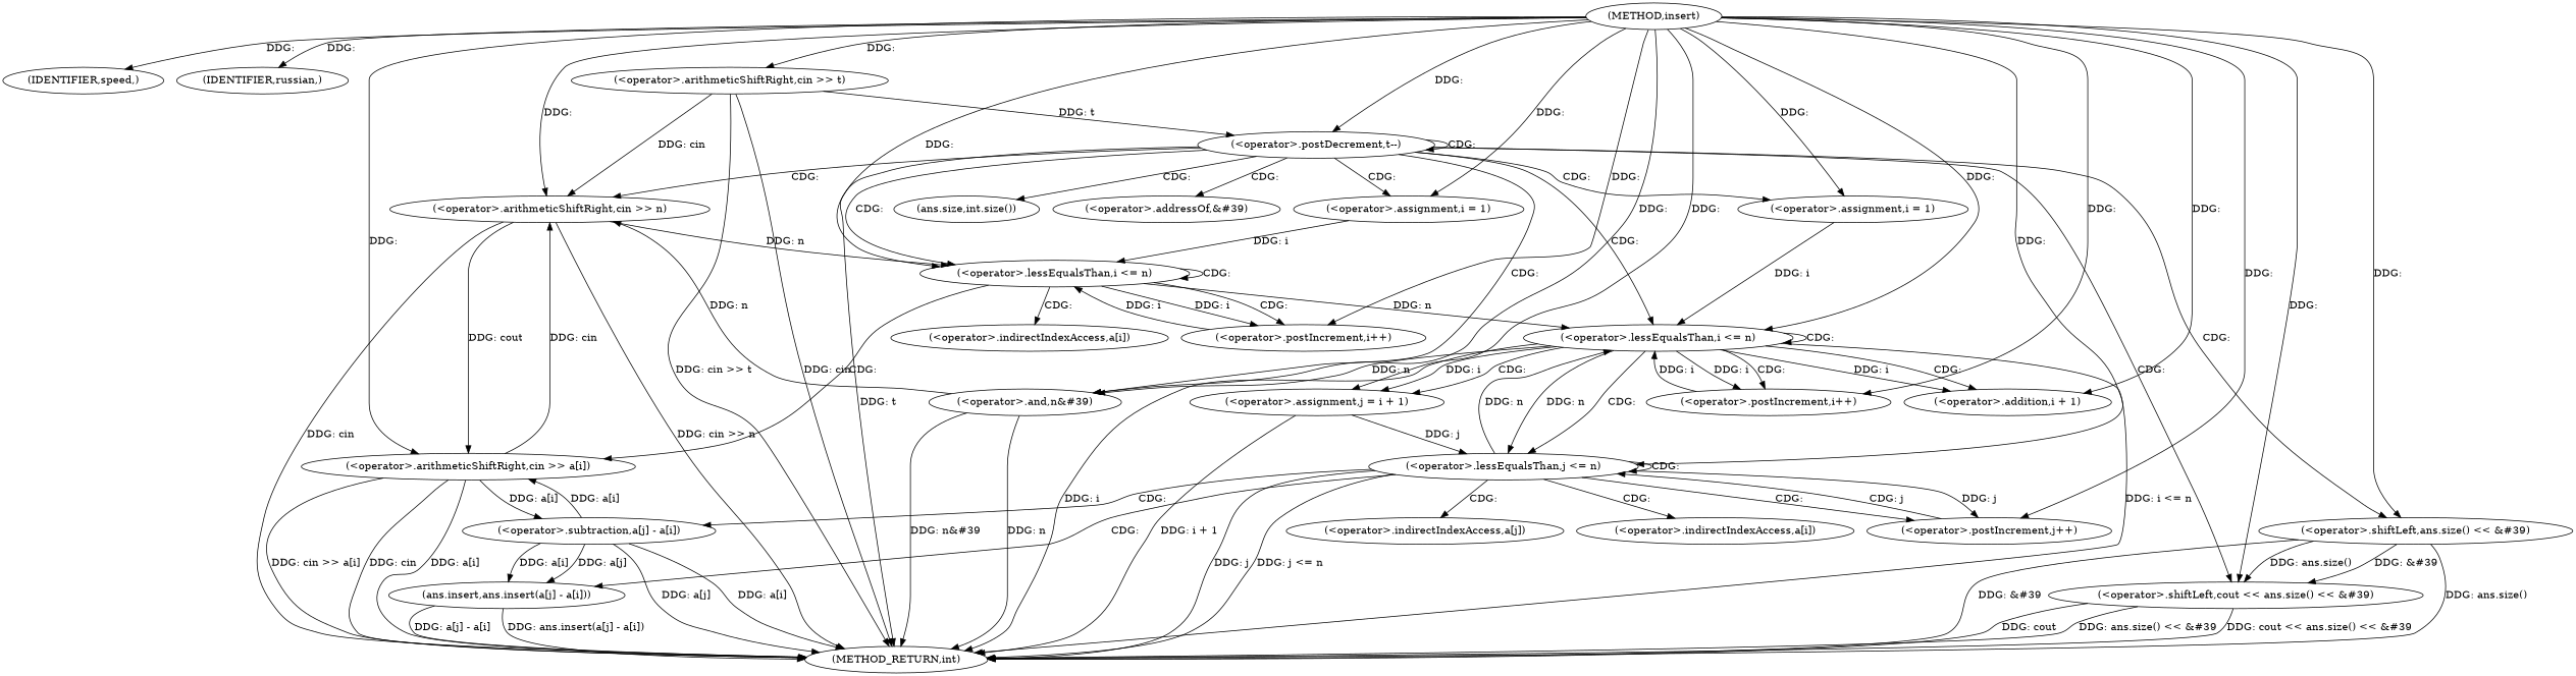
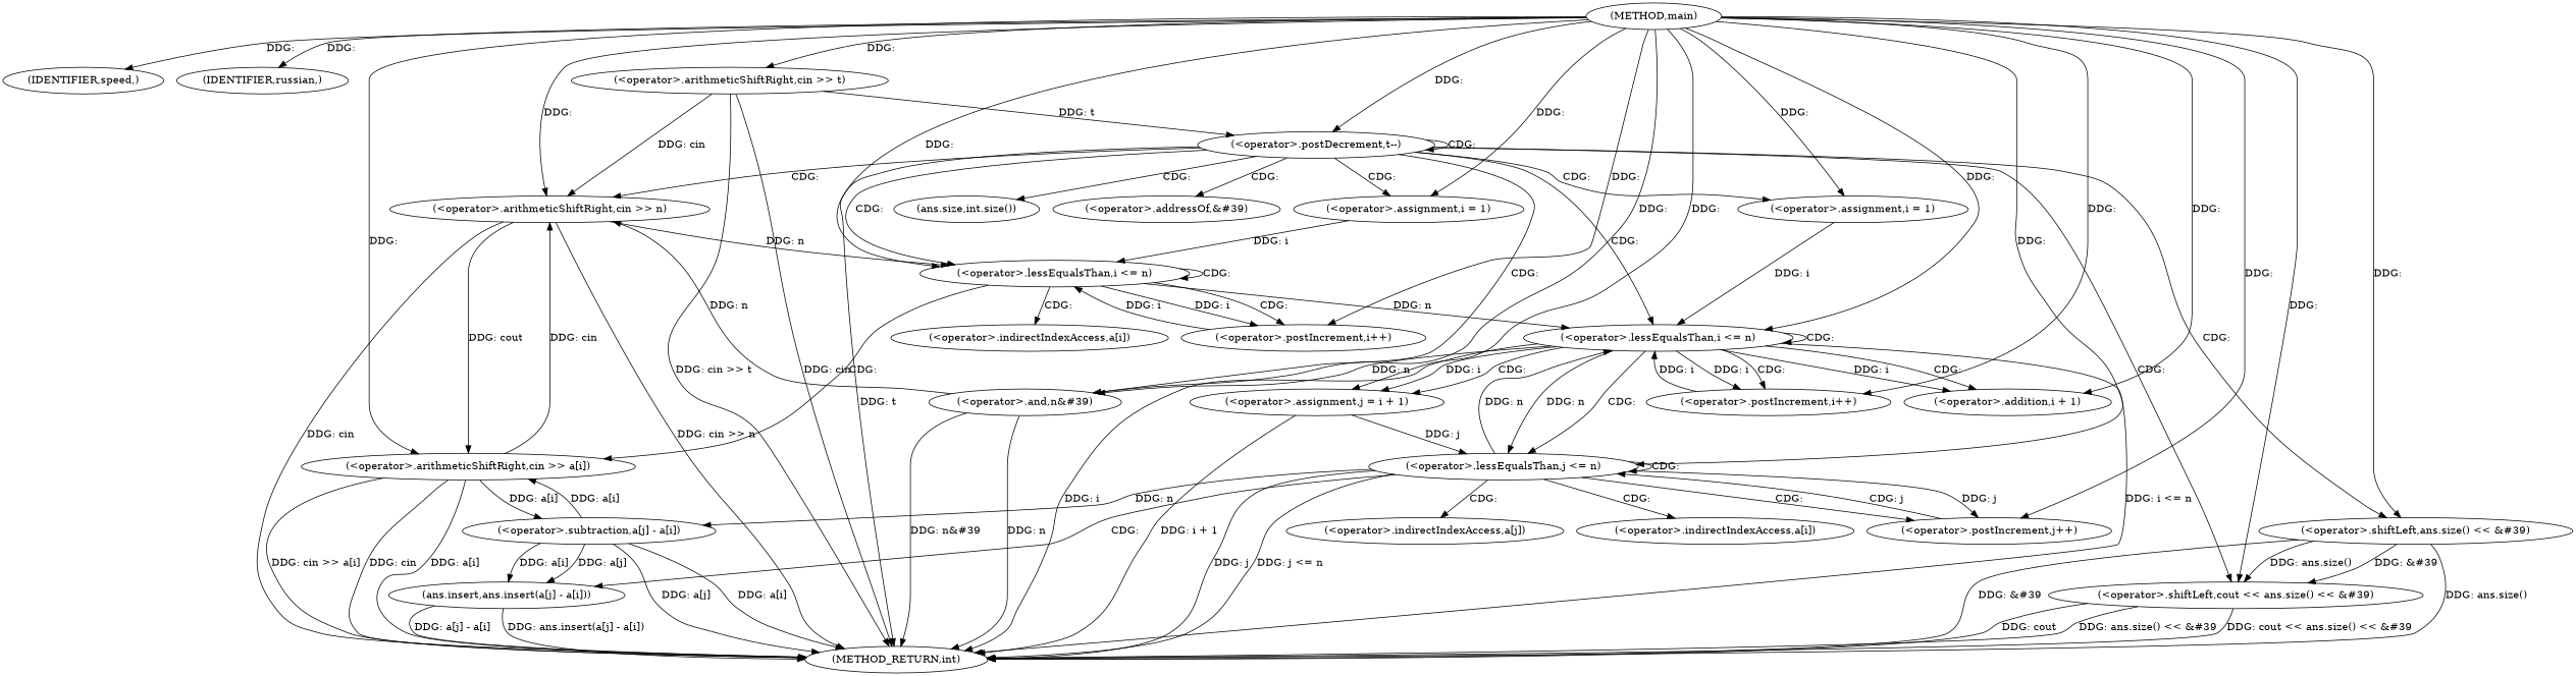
  digraph {
-   n1 [label="(METHOD,insert)"]
+   n1 [label="(METHOD,main)"]
    n2 [label="(IDENTIFIER,speed,)"]
    n3 [label="(IDENTIFIER,russian,)"]
    n4 [label="(<operator>.arithmeticShiftRight,cin >> t)"]
    n5 [label="(<operator>.postDecrement,t--)"]
    n6 [label="(<operator>.arithmeticShiftRight,cin >> n)"]
    n7 [label="(<operator>.shiftLeft,cout << ans.size() << &#39)"]
    n8 [label="(<operator>.and,n&#39)"]
    n9 [label="(<operator>.assignment,i = 1)"]
    n10 [label="(<operator>.lessEqualsThan,i <= n)"]
    n11 [label="(<operator>.postIncrement,i++)"]
    n12 [label="(<operator>.arithmeticShiftRight,cin >> a[i])"]
    n13 [label="(<operator>.assignment,i = 1)"]
    n14 [label="(<operator>.lessEqualsThan,i <= n)"]
    n15 [label="(<operator>.postIncrement,i++)"]
    n16 [label="(<operator>.shiftLeft,ans.size() << &#39)"]
    n17 [label="(<operator>.assignment,j = i + 1)"]
    n18 [label="(<operator>.lessEqualsThan,j <= n)"]
    n19 [label="(<operator>.postIncrement,j++)"]
    n20 [label="(<operator>.addition,i + 1)"]
    n21 [label="(METHOD_RETURN,int)"]
    n22 [label="(ans.size,int.size())"]
    n23 [label="(<operator>.addressOf,&#39)"]
    n24 [label="(<operator>.indirectIndexAccess,a[i])"]
    n25 [label="(<operator>.subtraction,a[j] - a[i])"]
    n26 [label="(ans.insert,ans.insert(a[j] - a[i]))"]
    n27 [label="(<operator>.indirectIndexAccess,a[j])"]
    n28 [label="(<operator>.indirectIndexAccess,a[i])"]
    n1 -> n2 [label="DDG: "]
    n1 -> n3 [label="DDG: "]
    n1 -> n4 [label="DDG: "]
    n1 -> n5 [label="DDG: "]
    n1 -> n6 [label="DDG: "]
    n1 -> n7 [label="DDG: "]
    n1 -> n8 [label="DDG: "]
    n1 -> n9 [label="DDG: "]
    n1 -> n10 [label="DDG: "]
    n1 -> n11 [label="DDG: "]
    n1 -> n12 [label="DDG: "]
    n1 -> n13 [label="DDG: "]
    n1 -> n14 [label="DDG: "]
    n1 -> n15 [label="DDG: "]
    n1 -> n16 [label="DDG: "]
    n1 -> n17 [label="DDG: "]
    n1 -> n18 [label="DDG: "]
    n1 -> n19 [label="DDG: "]
    n1 -> n20 [label="DDG: "]
    n4 -> n5 [label="DDG: t"]
    n4 -> n6 [label="DDG: cin"]
    n4 -> n21 [label="DDG: cin"]
    n4 -> n21 [label="DDG: cin >> t"]
    n5 -> n5 [label="CDG: "]
    n5 -> n6 [label="CDG: "]
    n5 -> n7 [label="CDG: "]
    n5 -> n8 [label="CDG: "]
    n5 -> n9 [label="CDG: "]
    n5 -> n10 [label="CDG: "]
    n5 -> n13 [label="CDG: "]
    n5 -> n14 [label="CDG: "]
    n5 -> n16 [label="CDG: "]
    n5 -> n21 [label="DDG: t"]
    n5 -> n22 [label="CDG: "]
    n5 -> n23 [label="CDG: "]
    n6 -> n10 [label="DDG: n"]
    n6 -> n12 [label="DDG: cout"]
    n6 -> n21 [label="DDG: cin"]
    n6 -> n21 [label="DDG: cin >> n"]
    n7 -> n21 [label="DDG: ans.size() << &#39"]
    n7 -> n21 [label="DDG: cout << ans.size() << &#39"]
    n7 -> n21 [label="DDG: cout"]
    n8 -> n6 [label="DDG: n"]
    n8 -> n21 [label="DDG: n"]
    n8 -> n21 [label="DDG: n&#39"]
    n9 -> n10 [label="DDG: i"]
    n10 -> n10 [label="CDG: "]
    n10 -> n11 [label="DDG: i"]
    n10 -> n11 [label="CDG: "]
    n10 -> n12 [label="CDG: "]
    n10 -> n14 [label="DDG: n"]
    n10 -> n24 [label="CDG: "]
    n11 -> n10 [label="DDG: i"]
    n12 -> n6 [label="DDG: cin"]
    n12 -> n21 [label="DDG: cin"]
    n12 -> n21 [label="DDG: a[i]"]
    n12 -> n21 [label="DDG: cin >> a[i]"]
    n12 -> n25 [label="DDG: a[i]"]
    n13 -> n14 [label="DDG: i"]
    n14 -> n8 [label="DDG: n"]
    n14 -> n14 [label="CDG: "]
    n14 -> n15 [label="DDG: i"]
    n14 -> n15 [label="CDG: "]
    n14 -> n17 [label="DDG: i"]
    n14 -> n17 [label="CDG: "]
    n14 -> n18 [label="DDG: n"]
    n14 -> n18 [label="CDG: "]
    n14 -> n20 [label="DDG: i"]
    n14 -> n20 [label="CDG: "]
    n14 -> n21 [label="DDG: i"]
    n14 -> n21 [label="DDG: i <= n"]
    n15 -> n14 [label="DDG: i"]
    n16 -> n7 [label="DDG: &#39"]
    n16 -> n7 [label="DDG: ans.size()"]
    n16 -> n21 [label="DDG: ans.size()"]
    n16 -> n21 [label="DDG: &#39"]
    n17 -> n18 [label="DDG: j"]
    n17 -> n21 [label="DDG: i + 1"]
    n18 -> n14 [label="DDG: n"]
    n18 -> n18 [label="CDG: "]
    n18 -> n19 [label="DDG: j"]
    n18 -> n19 [label="CDG: "]
    n18 -> n21 [label="DDG: j"]
    n18 -> n21 [label="DDG: j <= n"]
-   n18 -> n25 [label="CDG: "]
+   n18 -> n25 [label="DDG: n"]
    n18 -> n26 [label="CDG: "]
    n18 -> n27 [label="CDG: "]
    n18 -> n28 [label="CDG: "]
    n19 -> n18 [label="CDG: j"]
    n25 -> n12 [label="DDG: a[i]"]
    n25 -> n21 [label="DDG: a[j]"]
    n25 -> n21 [label="DDG: a[i]"]
    n25 -> n26 [label="DDG: a[i]"]
    n25 -> n26 [label="DDG: a[j]"]
    n26 -> n21 [label="DDG: a[j] - a[i]"]
    n26 -> n21 [label="DDG: ans.insert(a[j] - a[i])"]
  }
